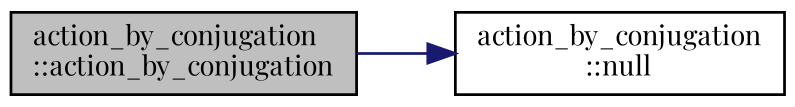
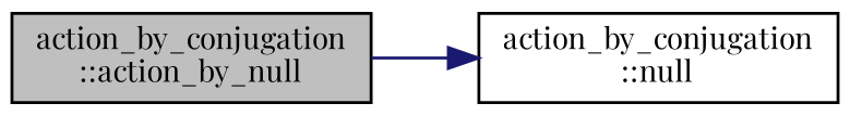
  digraph {
    rankdir=LR
    fontname="Playfair Display"
    node [color=black fontname="Playfair Display" fontsize=10 shape=record style=filled]
-   n1 [fillcolor=grey75 fontcolor=black height=0.2 label="action_by_conjugation\l::action_by_conjugation" width=0.4]
+   n1 [fillcolor=grey75 fontcolor=black height=0.2 label="action_by_conjugation\l::action_by_null" width=0.4]
    n2 [fillcolor=white height=0.2 label="action_by_conjugation\l::null" width=0.4]
    n1 -> n2 [color=midnightblue fontname="Playfair Display" fontsize=10 labelfontname=Helvetica labelfontsize=10 style=solid]
  }
